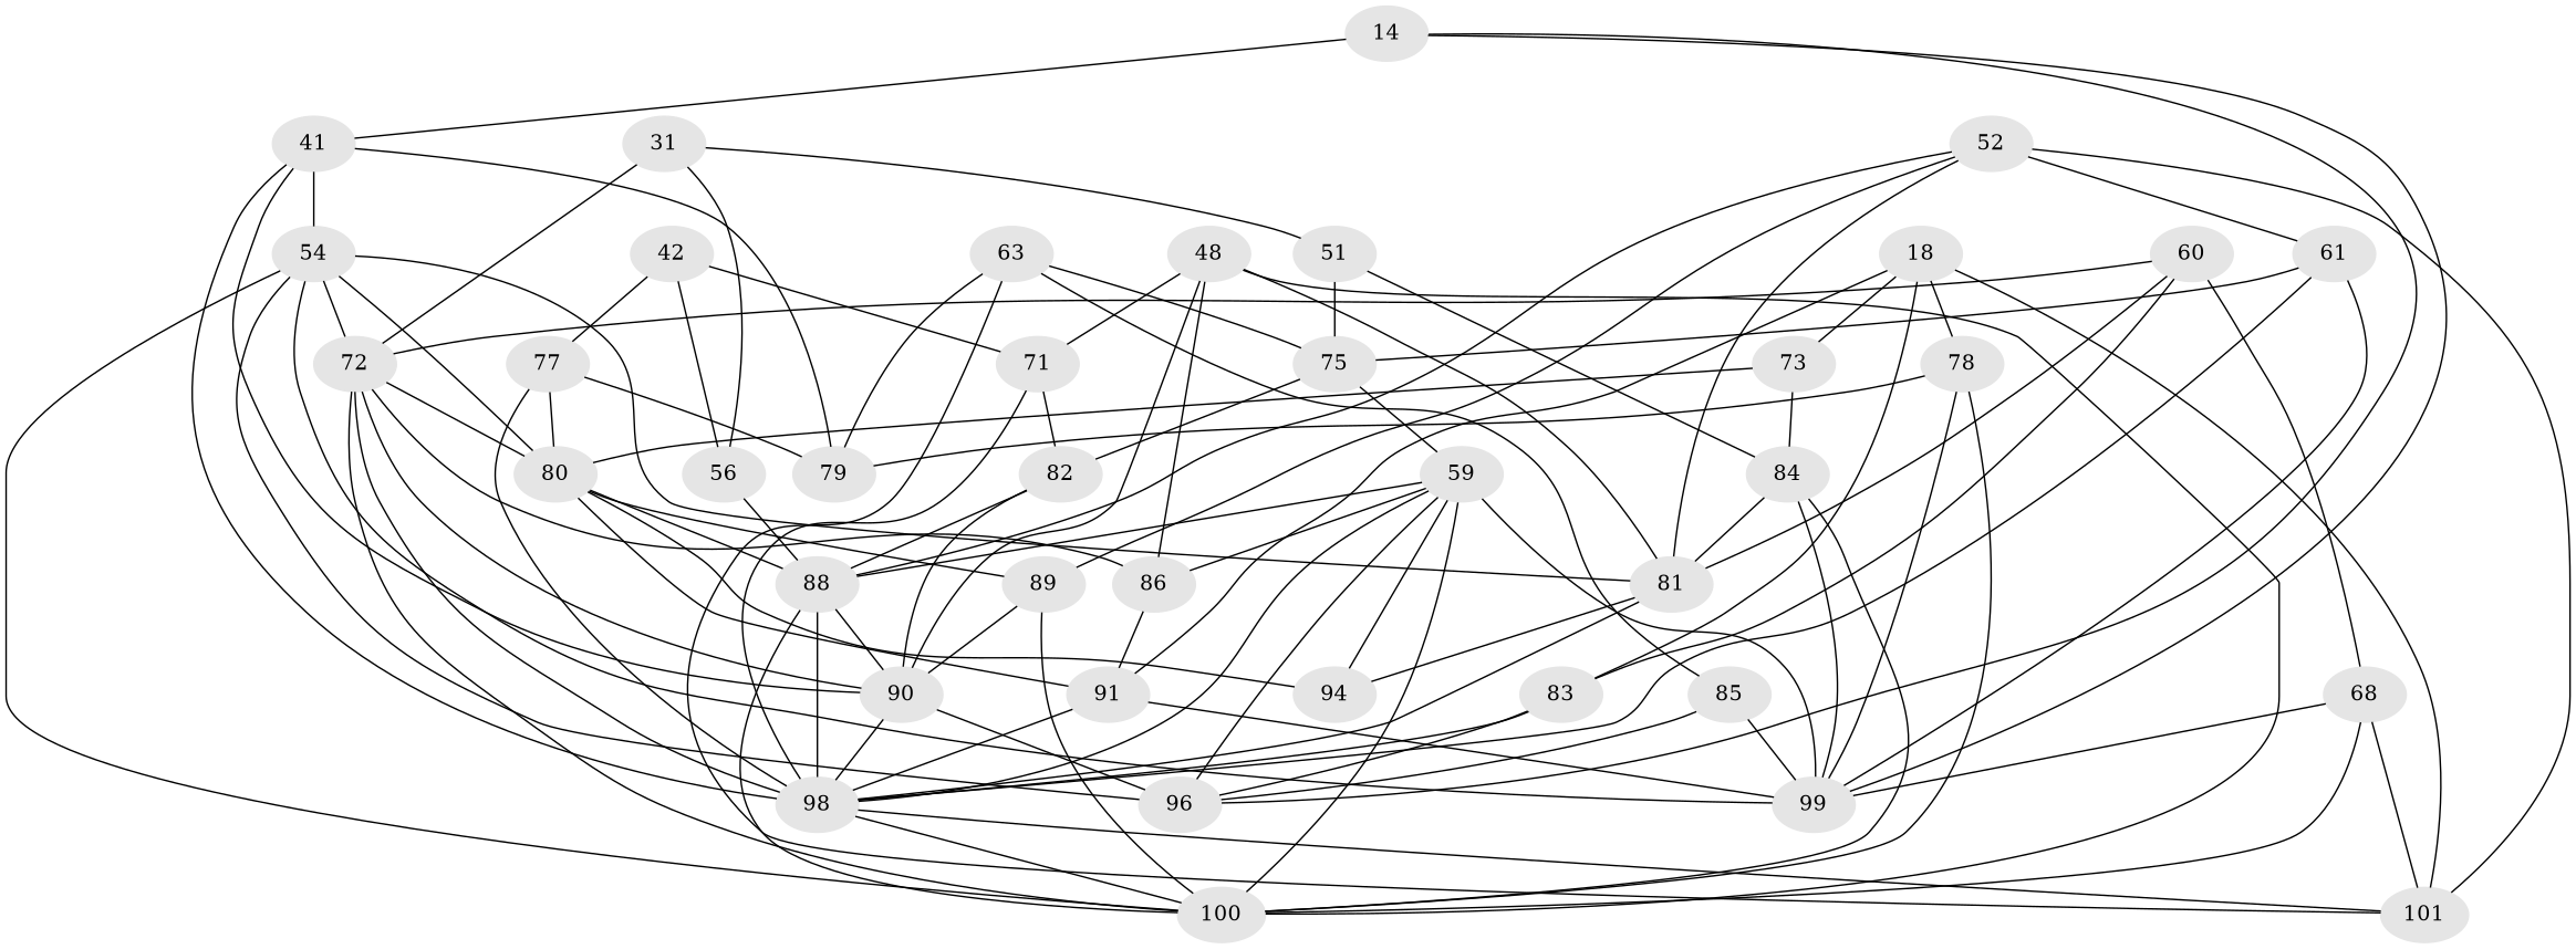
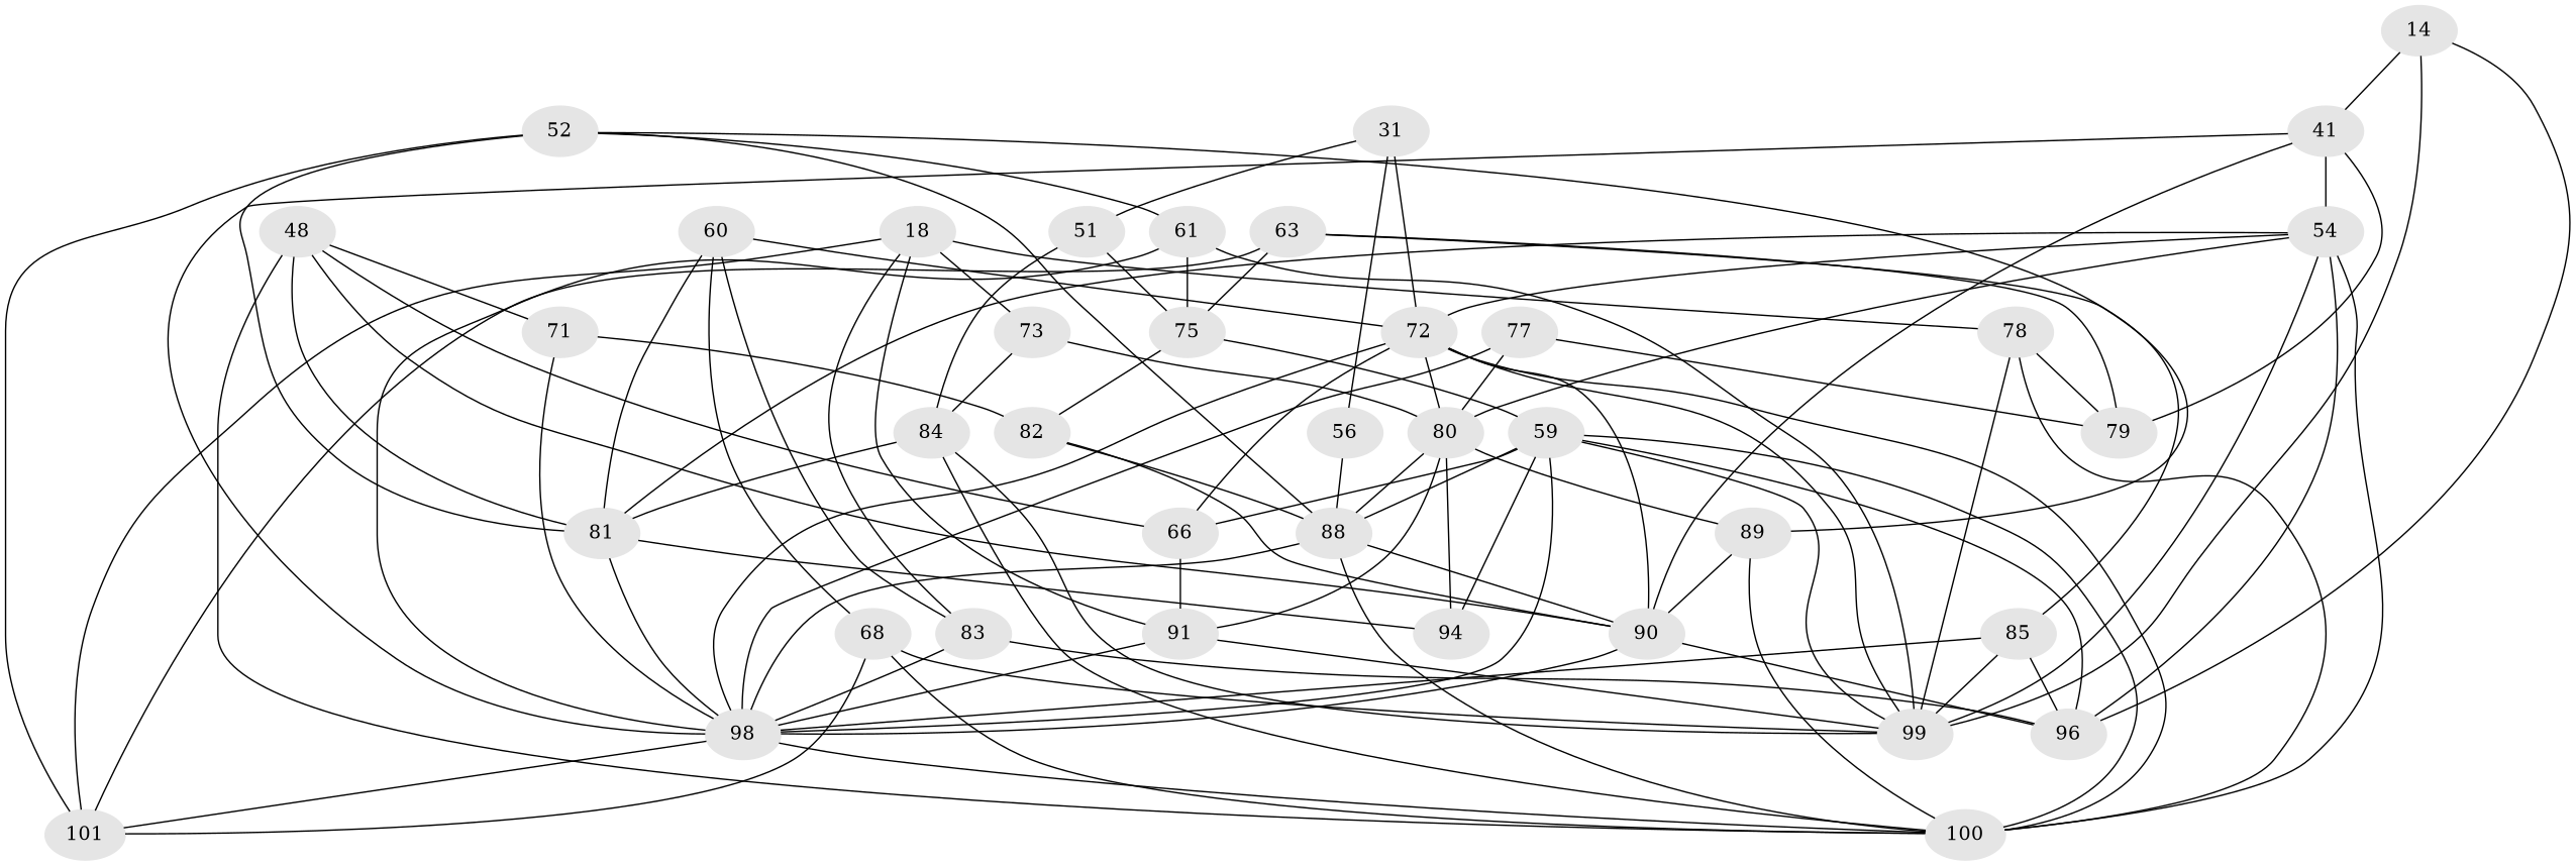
  graph {
    node [color=gray90 style=filled]
    18 [super="+5"]
    73
    78 [super="+20"]
    83 [super="+71"]
    91 [super="+44"]
    101 [super="+87"]
    84
    80 [super="+35+37"]
    99 [super="+21+24+57"]
    79
    100 [super="+93+74"]
    96 [super="+70+69"]
    98 [super="+17+95+38+97+62"]
    31
    51
    56 [super="+13"]
    72 [super="+1+11+16+66"]
    75
    88 [super="+63+19+10"]
    90 [super="+23+65"]
-   86
+   86 [label=66]
    41 [super="+26+40"]
    54 [super="+29"]
    n24 [label=14]
    81 [super="+43+67"]
-   42
    n27 [label=71]
    77 [super="+55"]
    82 [super="+49"]
    48 [super="+9"]
    94
    59 [super="+30+53"]
    52 [super="+45"]
    61
    89
    60
    68
    n38 [label=63]
    85 [super="+50"]
    18 -- 73
    18 -- 78 [weight=2]
    18 -- 83
    18 -- 91
    18 -- 101
    73 -- 84
    73 -- 80
    78 -- 99
    78 -- 79
    78 -- 100 [weight=2]
    83 -- 96
    83 -- 98 [weight=3]
    91 -- 99
    91 -- 98 [weight=2]
    84 -- 99
    84 -- 100
    84 -- 81
    80 -- 91
    80 -- 88
    80 -- 94
    80 -- 89
    98 -- 101
    98 -- 100
    31 -- 51
    31 -- 56
    31 -- 72 [weight=2]
    51 -- 84
    51 -- 75
    56 -- 88 [weight=3]
    72 -- 80
+   72 -- 99
    72 -- 100 [weight=3]
    72 -- 98 [weight=6]
    72 -- 90 [weight=2]
    72 -- 86
    75 -- 82
    75 -- 59
    88 -- 100
    88 -- 98 [weight=2]
    88 -- 90 [weight=2]
    90 -- 96 [weight=2]
    90 -- 98
    86 -- 91
    41 -- 79
    41 -- 98
    41 -- 90 [weight=2]
    41 -- 54 [weight=2]
    54 -- 80
    54 -- 99
    54 -- 100
    54 -- 96 [weight=2]
    54 -- 72
    54 -- 81 [weight=2]
    n24 -- 99
    n24 -- 96
    n24 -- 41 [weight=2]
    81 -- 98 [weight=2]
    81 -- 94 [weight=2]
-   42 -- 56 [weight=2]
-   42 -- n27
-   42 -- 77
    n27 -- 98
    n27 -- 82
    77 -- 80
    77 -- 79
    77 -- 98 [weight=3]
    82 -- 88
    82 -- 90
    48 -- 100 [weight=2]
    48 -- 90
    48 -- 86
    48 -- 81
    48 -- n27
    59 -- 99
    59 -- 100
    59 -- 96
    59 -- 98
    59 -- 88
    59 -- 86
    59 -- 94
    52 -- 101 [weight=2]
    52 -- 88
    52 -- 81
    52 -- 61
    52 -- 89
    61 -- 99
    61 -- 98
    61 -- 75
    89 -- 100
    89 -- 90
    60 -- 83
    60 -- 72
    60 -- 81
    60 -- 68
    68 -- 101
    68 -- 99
    68 -- 100
    n38 -- 101
    n38 -- 79
    n38 -- 75
    n38 -- 85
    85 -- 99 [weight=3]
    85 -- 96
+   85 -- 98
  }
